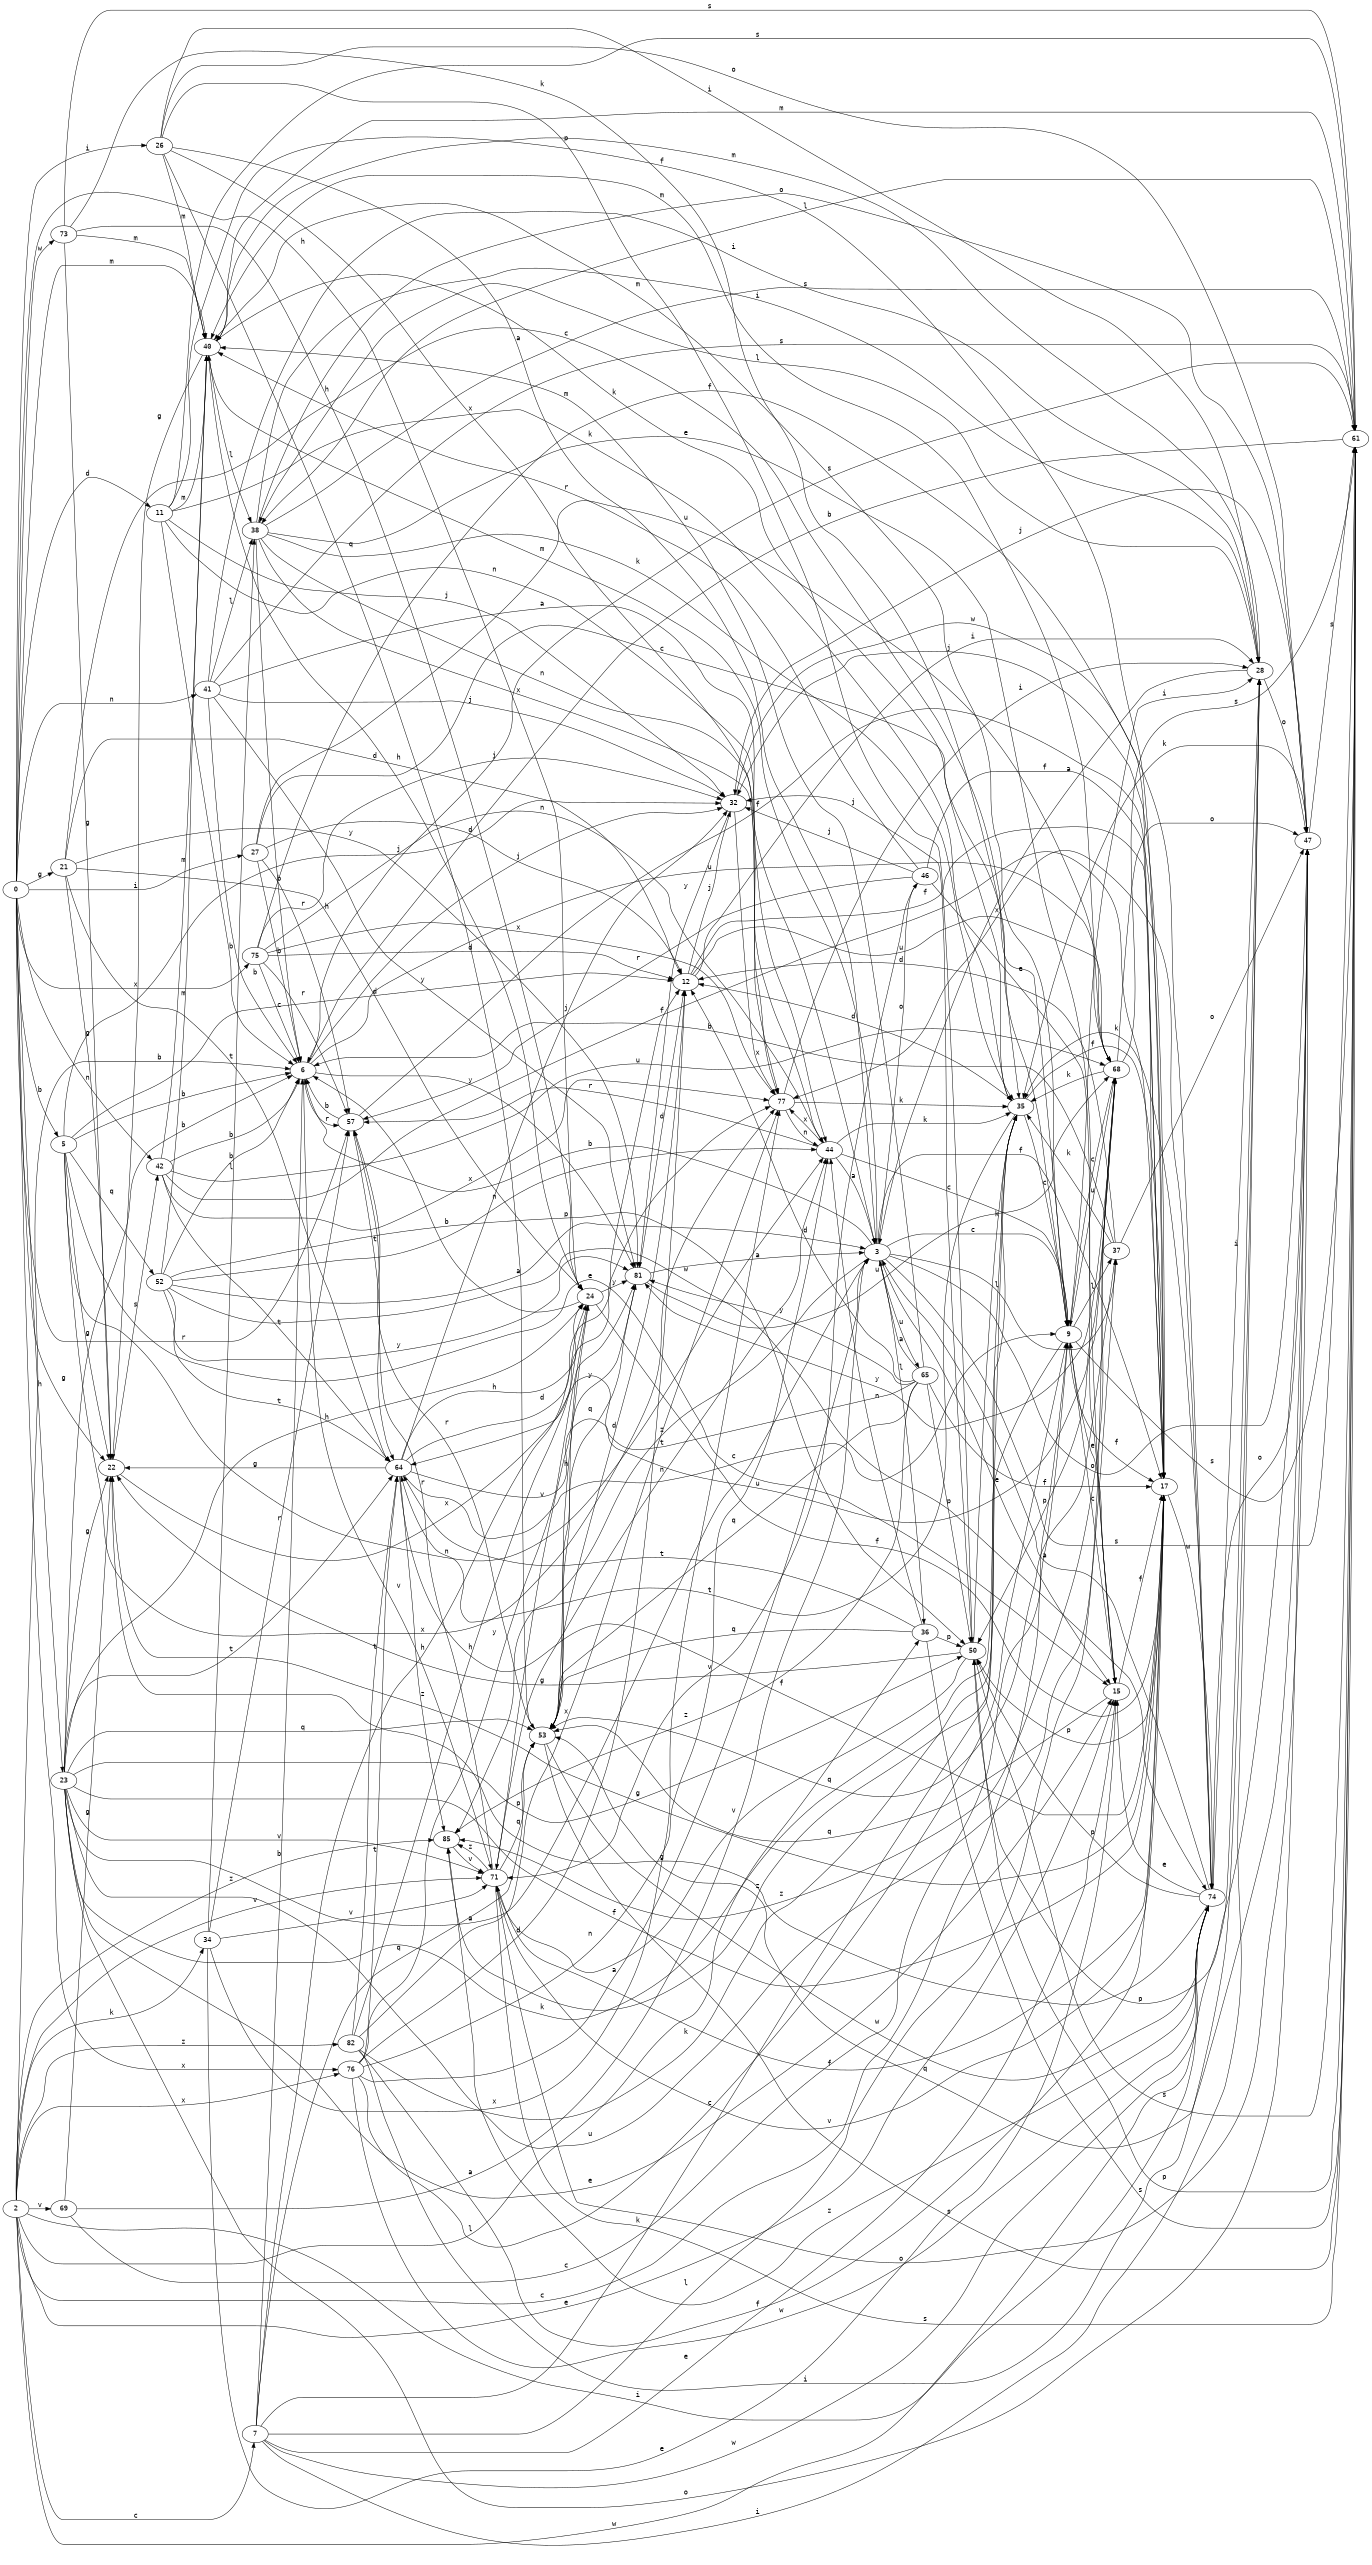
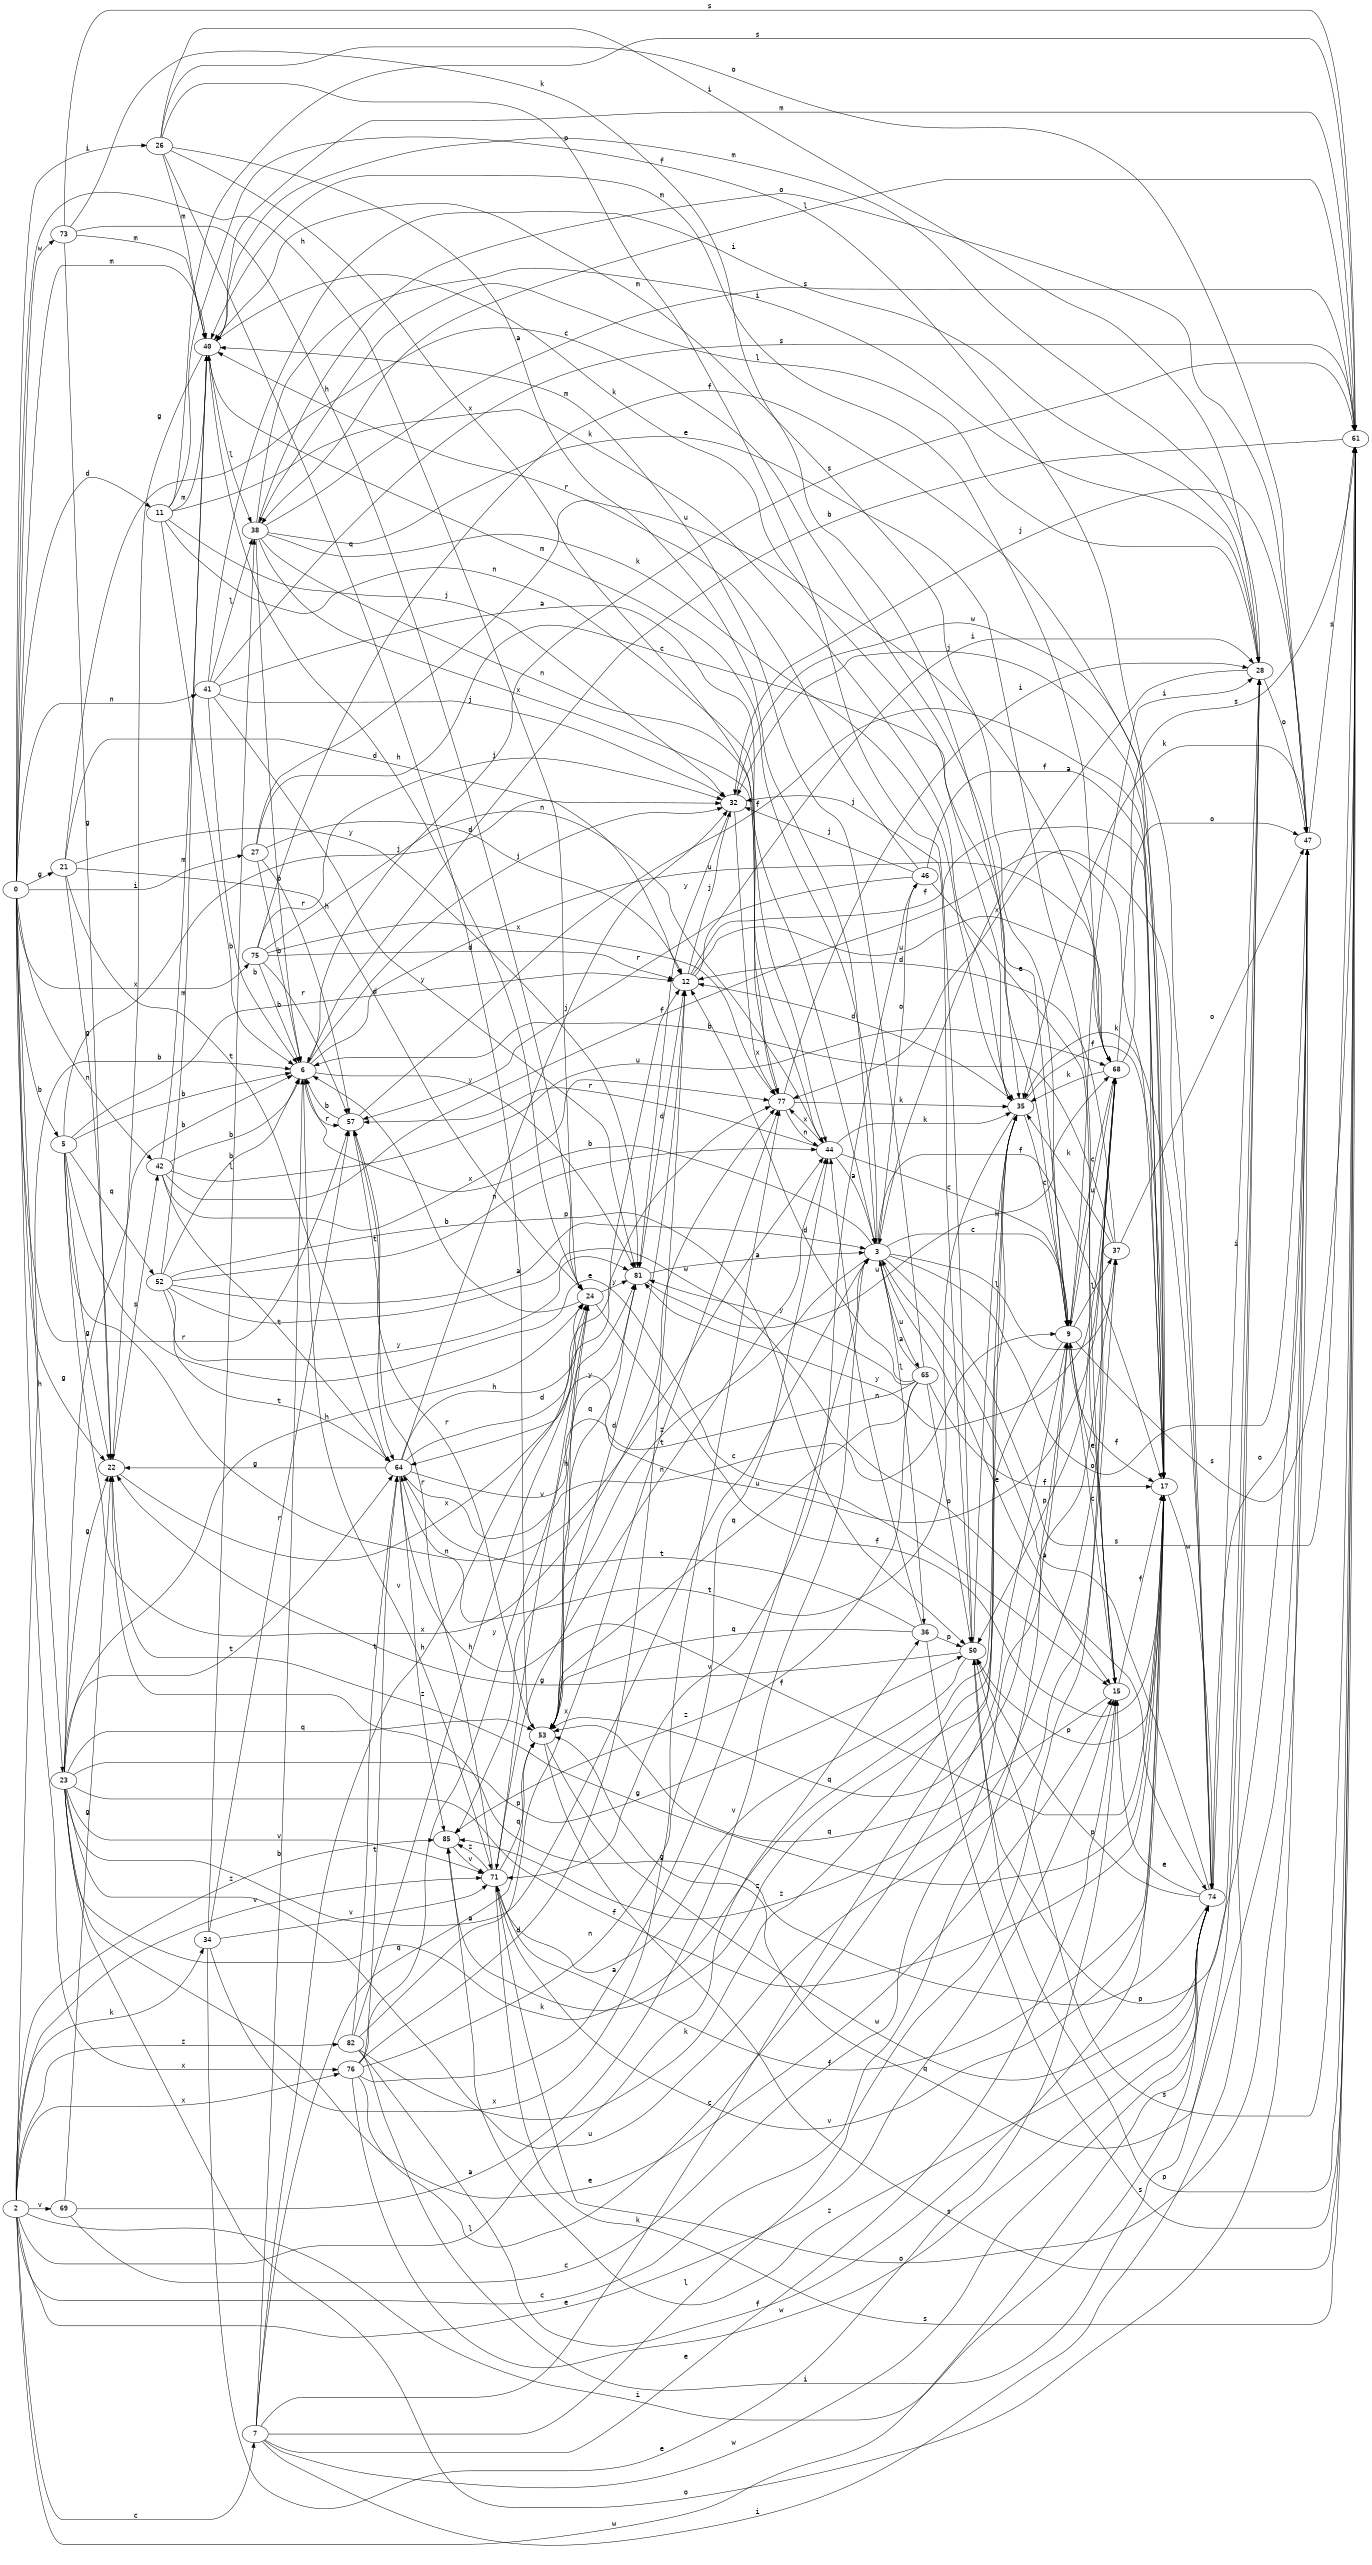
  strict digraph {
    fontname="DejaVu Sans Mono"
    rankdir=LR
    node [fontname="DejaVu Sans Mono"]
    edge [fontname="DejaVu Sans Mono"]
    0
    5
    11
    21
    22
    23
    24
    26
    27
    40
    41
    42
    57
    73
    75
    76
    6
    15
    12
    32
    44
    52
    77
    17
    61
    35
    9
    81
    64
    71
    3
    47
    68
    53
    50
    28
    38
    74
    2
    7
    34
    36
    69
    82
    85
    37
    46
    65
    0 -> 5 [label=b]
    0 -> 11 [label=d]
    0 -> 21 [label=g]
    0 -> 22 [label=g]
    0 -> 23 [label=h]
    0 -> 24 [label=h]
    0 -> 26 [label=i]
    0 -> 27 [label=i]
    0 -> 40 [label=m]
    0 -> 41 [label=n]
    0 -> 42 [label=n]
    0 -> 57 [label=r]
    0 -> 73 [label=w]
    0 -> 75 [label=x]
    0 -> 76 [label=x]
    5 -> 22 [label=g]
    5 -> 6 [label=b]
    5 -> 15 [label=e]
    5 -> 12 [label=d]
    5 -> 32 [label=j]
    5 -> 44 [label=n]
    5 -> 52 [label=q]
    5 -> 77 [label=x]
    11 -> 40 [label=m]
    11 -> 6 [label=b]
    11 -> 32 [label=j]
    11 -> 44 [label=n]
    11 -> 17 [label=f]
    11 -> 61 [label=s]
    11 -> 35 [label=k]
    21 -> 22 [label=g]
    21 -> 24 [label=h]
    21 -> 12 [label=d]
    21 -> 9 [label=c]
    21 -> 81 [label=y]
    21 -> 64 [label=t]
    22 -> 42 [label=s]
    22 -> 77 [label=x]
    23 -> 22 [label=g]
    23 -> 24 [label=h]
    23 -> 6 [label=b]
    23 -> 15 [label=e]
    23 -> 17 [label=f]
    23 -> 35 [label=k]
    23 -> 64 [label=t]
    23 -> 71 [label=v]
    23 -> 3 [label=a]
    23 -> 47 [label=o]
    23 -> 68 [label=u]
    23 -> 53 [label=q]
    23 -> 50 [label=p]
    24 -> 6 [label=b]
    24 -> 17 [label=f]
    24 -> 81 [label=y]
    24 -> 71 [label=v]
    26 -> 40 [label=m]
    26 -> 77 [label=x]
    26 -> 3 [label=a]
    26 -> 47 [label=o]
    26 -> 53 [label=q]
    26 -> 50 [label=p]
    26 -> 28 [label=i]
    27 -> 57 [label=r]
    27 -> 6 [label=b]
    27 -> 12 [label=d]
    27 -> 9 [label=c]
    27 -> 68 [label=u]
    40 -> 22 [label=g]
    40 -> 24 [label=h]
    40 -> 35 [label=k]
    40 -> 38 [label=l]
    41 -> 6 [label=b]
    41 -> 32 [label=j]
    41 -> 61 [label=s]
    41 -> 81 [label=y]
    41 -> 3 [label=a]
    41 -> 28 [label=i]
    41 -> 38 [label=l]
    42 -> 40 [label=m]
    42 -> 6 [label=b]
    42 -> 77 [label=x]
    42 -> 17 [label=f]
    42 -> 64 [label=t]
    42 -> 68 [label=u]
    57 -> 6 [label=b]
    57 -> 17 [label=f]
    57 -> 64 [label=t]
    73 -> 22 [label=g]
    73 -> 24 [label=h]
    73 -> 40 [label=m]
    73 -> 61 [label=s]
    73 -> 35 [label=k]
    75 -> 57 [label=r]
-   75 -> 6 [label=c]
+   75 -> 6 [label=b]
    75 -> 12 [label=d]
    75 -> 32 [label=j]
    75 -> 44 [label=n]
    75 -> 77 [label=x]
    75 -> 17 [label=f]
    76 -> 12 [label=d]
    76 -> 44 [label=n]
    76 -> 9 [label=c]
    76 -> 81 [label=y]
    76 -> 64 [label=t]
    76 -> 3 [label=a]
    76 -> 74 [label=w]
    6 -> 57 [label=r]
    6 -> 32 [label=j]
    6 -> 61 [label=s]
    6 -> 81 [label=y]
    6 -> 71 [label=v]
    6 -> 68 [label=u]
    15 -> 17 [label=f]
    15 -> 9 [label=c]
    15 -> 53 [label=q]
    12 -> 32 [label=j]
    12 -> 17 [label=f]
    12 -> 68 [label=u]
    12 -> 28 [label=i]
    32 -> 77 [label=x]
    32 -> 81 [label=y]
    32 -> 74 [label=w]
    44 -> 57 [label=r]
    44 -> 77 [label=x]
    44 -> 35 [label=k]
    44 -> 9 [label=c]
    44 -> 3 [label=a]
    52 -> 40 [label=m]
    52 -> 6 [label=b]
    52 -> 44 [label=n]
    52 -> 81 [label=y]
    52 -> 64 [label=t]
    52 -> 3 [label=a]
    52 -> 50 [label=p]
    52 -> 74 [label=w]
    77 -> 44 [label=n]
    77 -> 35 [label=k]
    77 -> 28 [label=i]
    17 -> 22 [label=g]
    17 -> 32 [label=j]
    17 -> 71 [label=v]
    17 -> 50 [label=p]
    17 -> 74 [label=w]
    61 -> 40 [label=m]
    61 -> 6 [label=b]
    61 -> 50 [label=p]
    61 -> 38 [label=l]
    35 -> 12 [label=d]
    35 -> 17 [label=f]
    35 -> 9 [label=c]
    35 -> 64 [label=t]
    9 -> 40 [label=m]
    9 -> 15 [label=e]
    9 -> 17 [label=f]
    9 -> 61 [label=s]
    9 -> 68 [label=u]
    9 -> 28 [label=i]
    9 -> 85 [label=z]
    9 -> 37 [label=l]
    81 -> 12 [label=d]
    81 -> 3 [label=a]
    81 -> 68 [label=u]
    81 -> 53 [label=q]
    64 -> 22 [label=g]
    64 -> 24 [label=h]
    64 -> 12 [label=d]
    64 -> 32 [label=j]
    64 -> 17 [label=f]
    64 -> 9 [label=c]
    64 -> 68 [label=u]
    64 -> 85 [label=z]
    71 -> 57 [label=r]
    71 -> 44 [label=n]
    71 -> 17 [label=f]
    71 -> 61 [label=s]
    71 -> 47 [label=o]
    71 -> 53 [label=q]
    71 -> 85 [label=z]
    3 -> 40 [label=m]
    3 -> 6 [label=b]
    3 -> 15 [label=e]
    3 -> 17 [label=f]
    3 -> 61 [label=s]
    3 -> 9 [label=c]
    3 -> 47 [label=o]
    3 -> 36 [label=l]
    3 -> 85 [label=z]
    3 -> 37 [label=l]
    3 -> 46 [label=o]
    3 -> 65 [label=u]
    47 -> 32 [label=j]
    47 -> 61 [label=s]
    47 -> 35 [label=k]
    47 -> 53 [label=q]
    47 -> 50 [label=p]
    68 -> 40 [label=m]
    68 -> 61 [label=s]
    68 -> 35 [label=k]
    68 -> 9 [label=c]
    68 -> 81 [label=y]
    68 -> 47 [label=o]
    68 -> 50 [label=p]
    68 -> 85 [label=z]
    53 -> 24 [label=h]
    53 -> 57 [label=r]
    53 -> 12 [label=d]
    53 -> 61 [label=s]
    53 -> 81 [label=y]
    53 -> 74 [label=w]
    50 -> 22 [label=g]
    50 -> 32 [label=j]
    50 -> 61 [label=s]
    50 -> 35 [label=k]
    50 -> 71 [label=v]
    28 -> 40 [label=m]
    28 -> 3 [label=a]
    28 -> 47 [label=o]
    28 -> 38 [label=l]
    38 -> 6 [label=b]
    38 -> 15 [label=e]
    38 -> 44 [label=n]
    38 -> 77 [label=x]
    38 -> 61 [label=s]
    38 -> 35 [label=k]
    38 -> 47 [label=o]
    38 -> 28 [label=i]
    74 -> 22 [label=g]
    74 -> 15 [label=e]
    74 -> 77 [label=x]
    74 -> 35 [label=k]
    74 -> 3 [label=a]
    74 -> 47 [label=o]
    74 -> 50 [label=p]
    74 -> 28 [label=i]
    74 -> 85 [label=z]
    2 -> 76 [label=x]
    2 -> 6 [label=b]
    2 -> 15 [label=e]
    2 -> 9 [label=c]
    2 -> 71 [label=v]
    2 -> 28 [label=i]
    2 -> 74 [label=w]
    2 -> 7 [label=c]
    2 -> 34 [label=k]
    2 -> 36 [label=l]
    2 -> 69 [label=v]
    2 -> 82 [label=z]
    2 -> 85 [label=z]
    7 -> 24 [label=h]
    7 -> 6 [label=b]
    7 -> 15 [label=e]
    7 -> 35 [label=k]
    7 -> 53 [label=q]
    7 -> 28 [label=i]
    7 -> 74 [label=w]
    7 -> 37 [label=l]
    34 -> 57 [label=r]
    34 -> 15 [label=e]
    34 -> 77 [label=x]
    34 -> 71 [label=v]
    34 -> 38 [label=l]
    36 -> 44 [label=n]
    36 -> 61 [label=s]
    36 -> 64 [label=t]
    36 -> 53 [label=q]
    36 -> 50 [label=p]
    69 -> 22 [label=g]
    69 -> 9 [label=c]
    69 -> 3 [label=a]
    82 -> 24 [label=h]
    82 -> 77 [label=x]
    82 -> 17 [label=f]
    82 -> 35 [label=k]
    82 -> 64 [label=t]
    82 -> 28 [label=i]
    85 -> 71 [label=v]
    37 -> 6 [label=b]
    37 -> 12 [label=d]
    37 -> 35 [label=k]
    37 -> 47 [label=o]
    37 -> 53 [label=q]
    46 -> 40 [label=r]
    46 -> 57 [label=r]
    46 -> 15 [label=e]
    46 -> 32 [label=j]
    46 -> 17 [label=f]
    46 -> 71 [label=v]
    65 -> 40 [label=m]
    65 -> 12 [label=d]
    65 -> 17 [label=f]
    65 -> 81 [label=y]
    65 -> 64 [label=t]
    65 -> 3 [label=a]
    65 -> 53 [label=q]
    65 -> 50 [label=p]
    65 -> 85 [label=z]
  }
